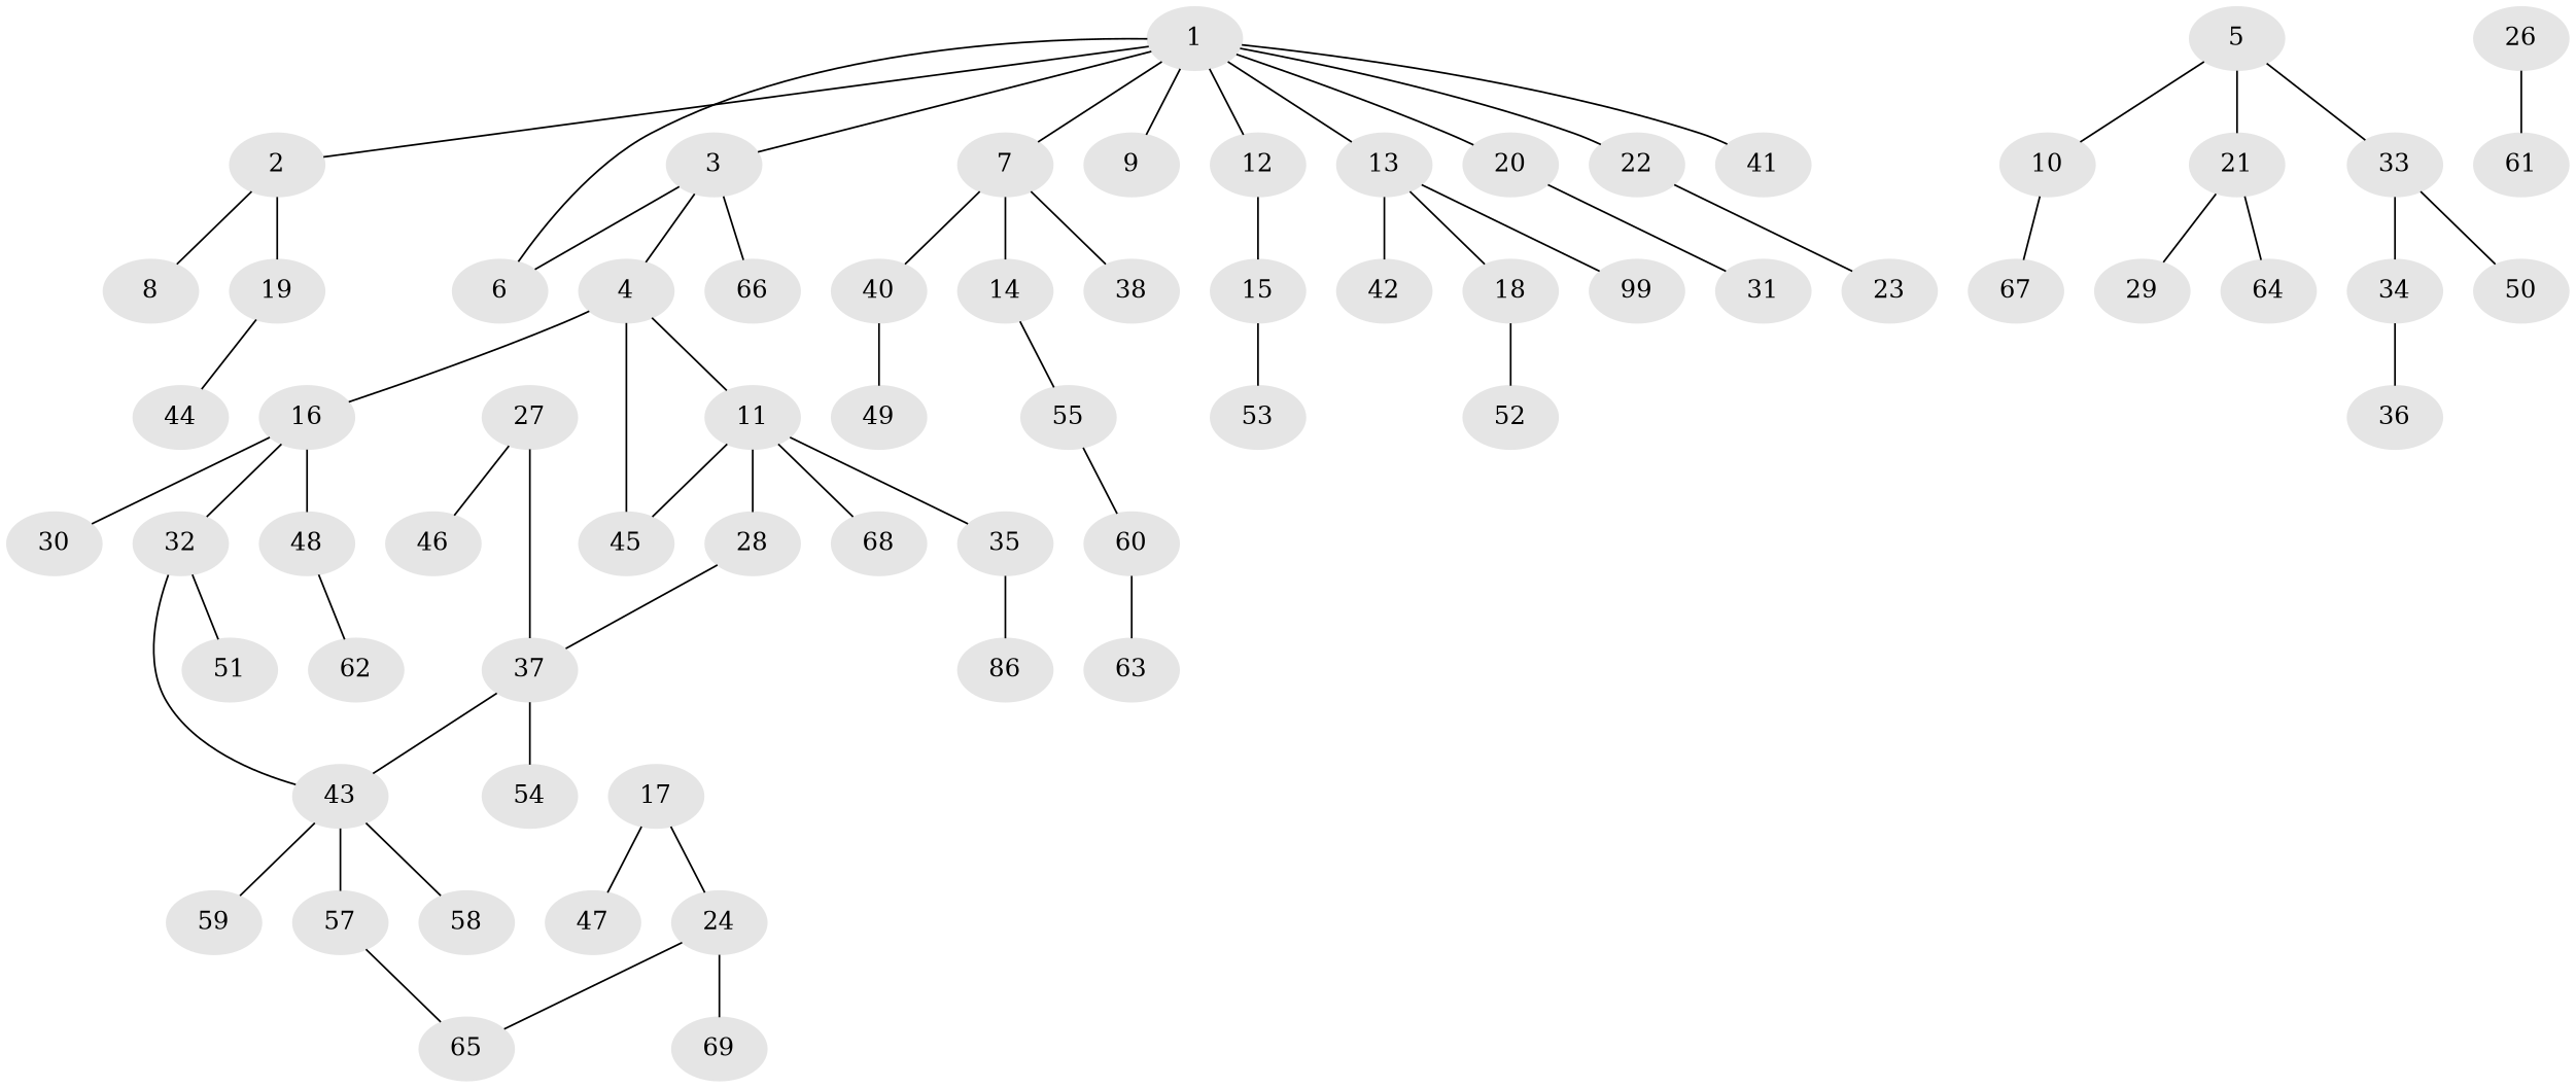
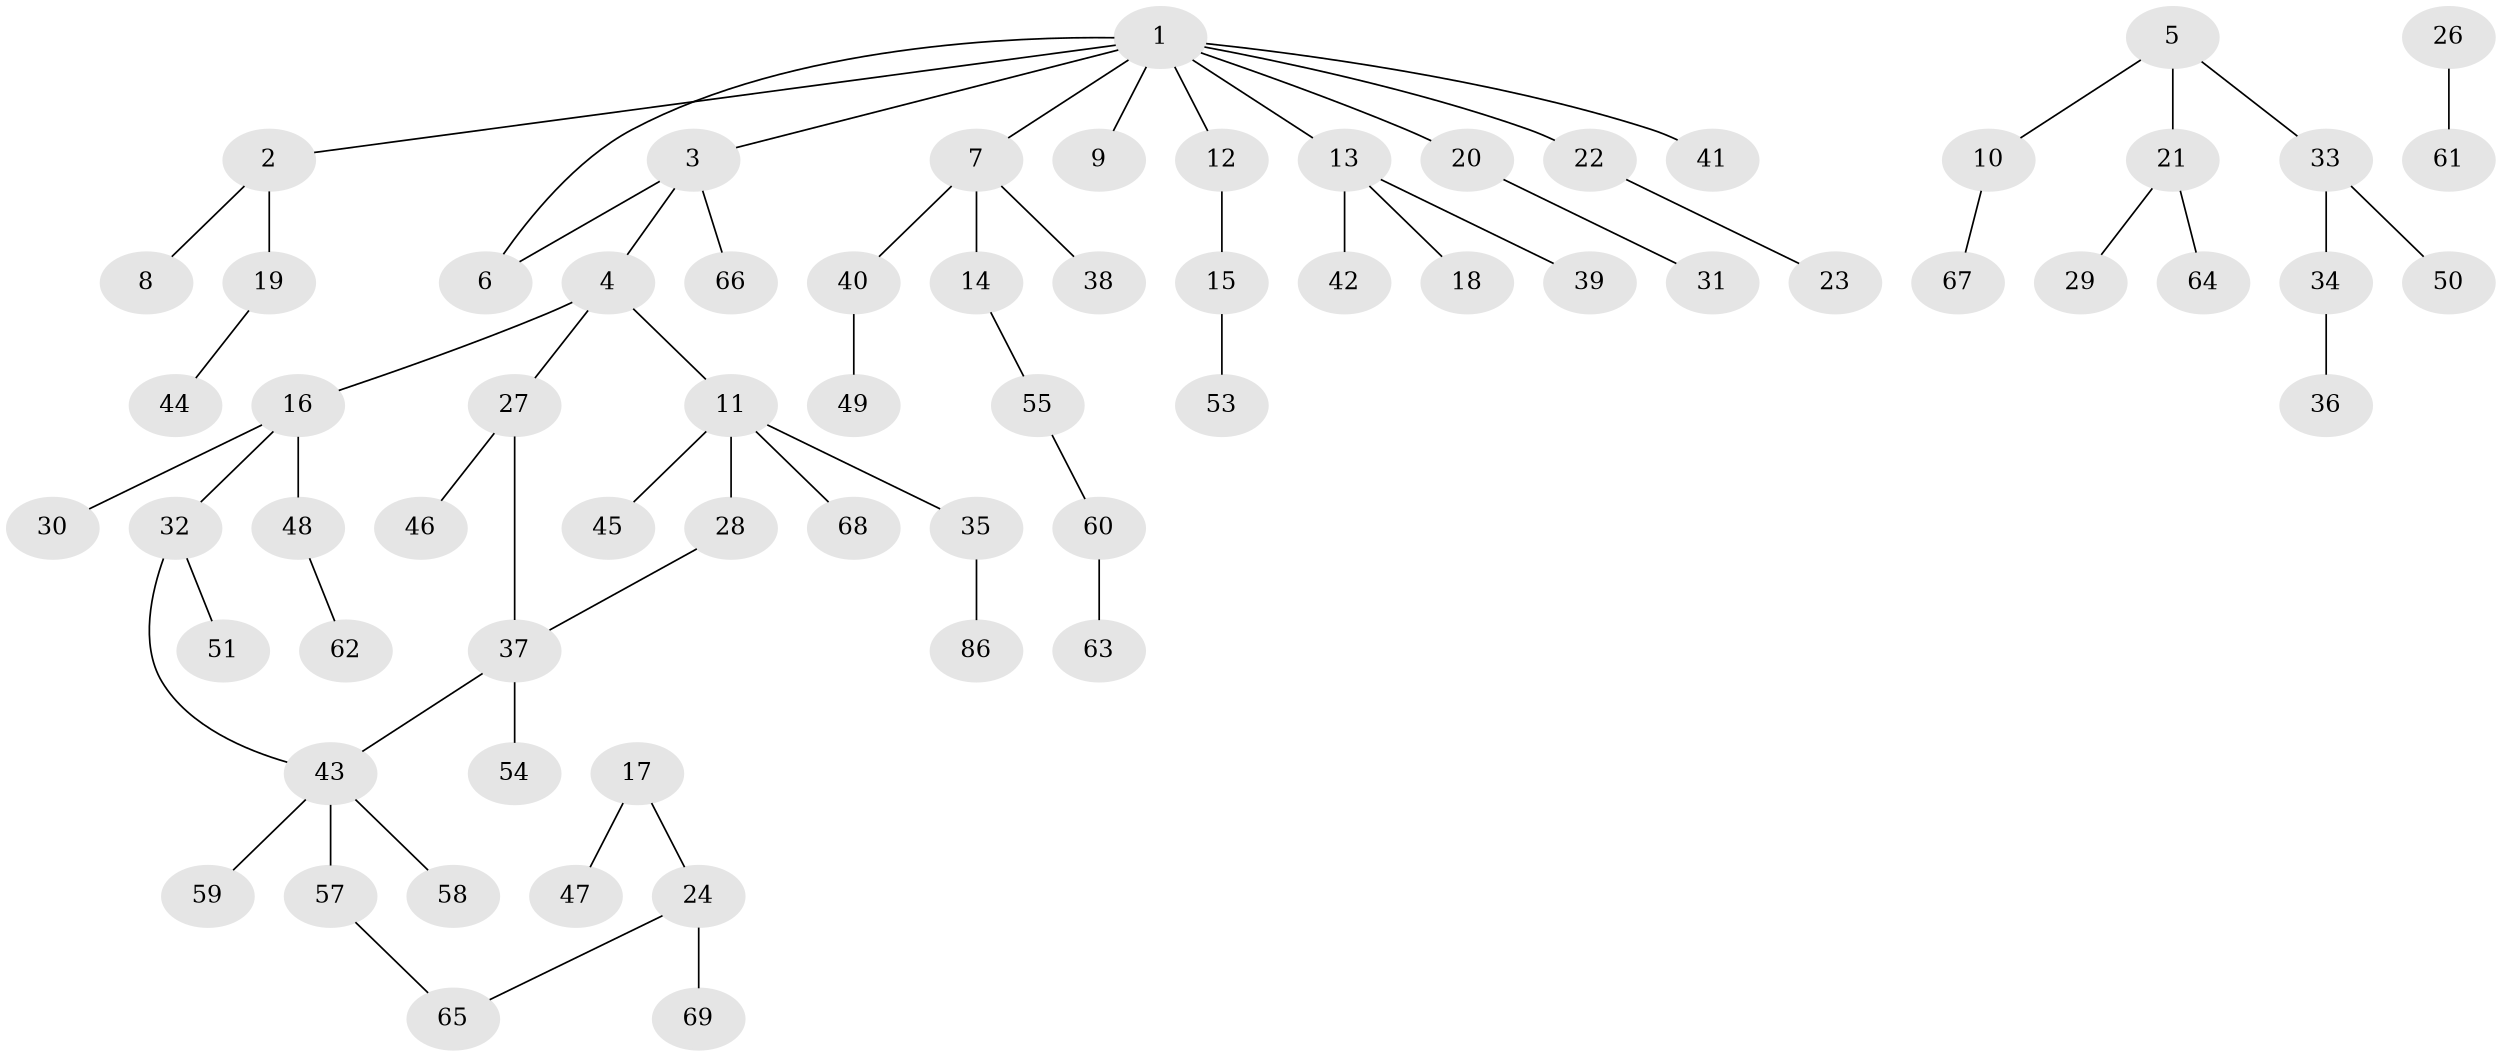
  graph {
    node [color=gray90 style=filled]
    1
    2
    3
    6
    7
    9
    12
    13
    20
    22
    41
    8
    19
    4
    66
    5
    10
    21
    33
    14
    38
    40
    15
    18
-   39 [label=99]
+   39
    42
    31
    23
    11
    16
    27
    28
    35
    45
    68
    30
    32
    48
    37
    46
    67
    29
    64
    34
    50
    44
    55
    49
    17
    24
    47
    n52 [label=86]
    53
-   52
    60
    43
    51
    62
    65
    69
    26
    61
    54
    57
    58
    59
    36
    63
    1 -- 2
    1 -- 3
    1 -- 6
    1 -- 7
    1 -- 9
    1 -- 12
    1 -- 13
    1 -- 20
    1 -- 22
    1 -- 41
    2 -- 8
    2 -- 19
    3 -- 6
    3 -- 4
    3 -- 66
    7 -- 14
    7 -- 38
    7 -- 40
    12 -- 15
    13 -- 18
    13 -- 39
    13 -- 42
    20 -- 31
    22 -- 23
    19 -- 44
    4 -- 11
    4 -- 16
-   4 -- 45
+   4 -- 27
    5 -- 10
    5 -- 21
    5 -- 33
    10 -- 67
    21 -- 29
    21 -- 64
    33 -- 34
    33 -- 50
    14 -- 55
    40 -- 49
    15 -- 53
-   18 -- 52
    11 -- 28
    11 -- 35
    11 -- 45
    11 -- 68
    16 -- 30
    16 -- 32
    16 -- 48
    27 -- 37
    27 -- 46
    28 -- 37
    35 -- n52
    32 -- 43
    32 -- 51
    48 -- 62
    37 -- 43
    37 -- 54
    34 -- 36
    55 -- 60
    17 -- 24
    17 -- 47
    24 -- 65
    24 -- 69
    60 -- 63
    43 -- 57
    43 -- 58
    43 -- 59
    26 -- 61
    57 -- 65
  }
